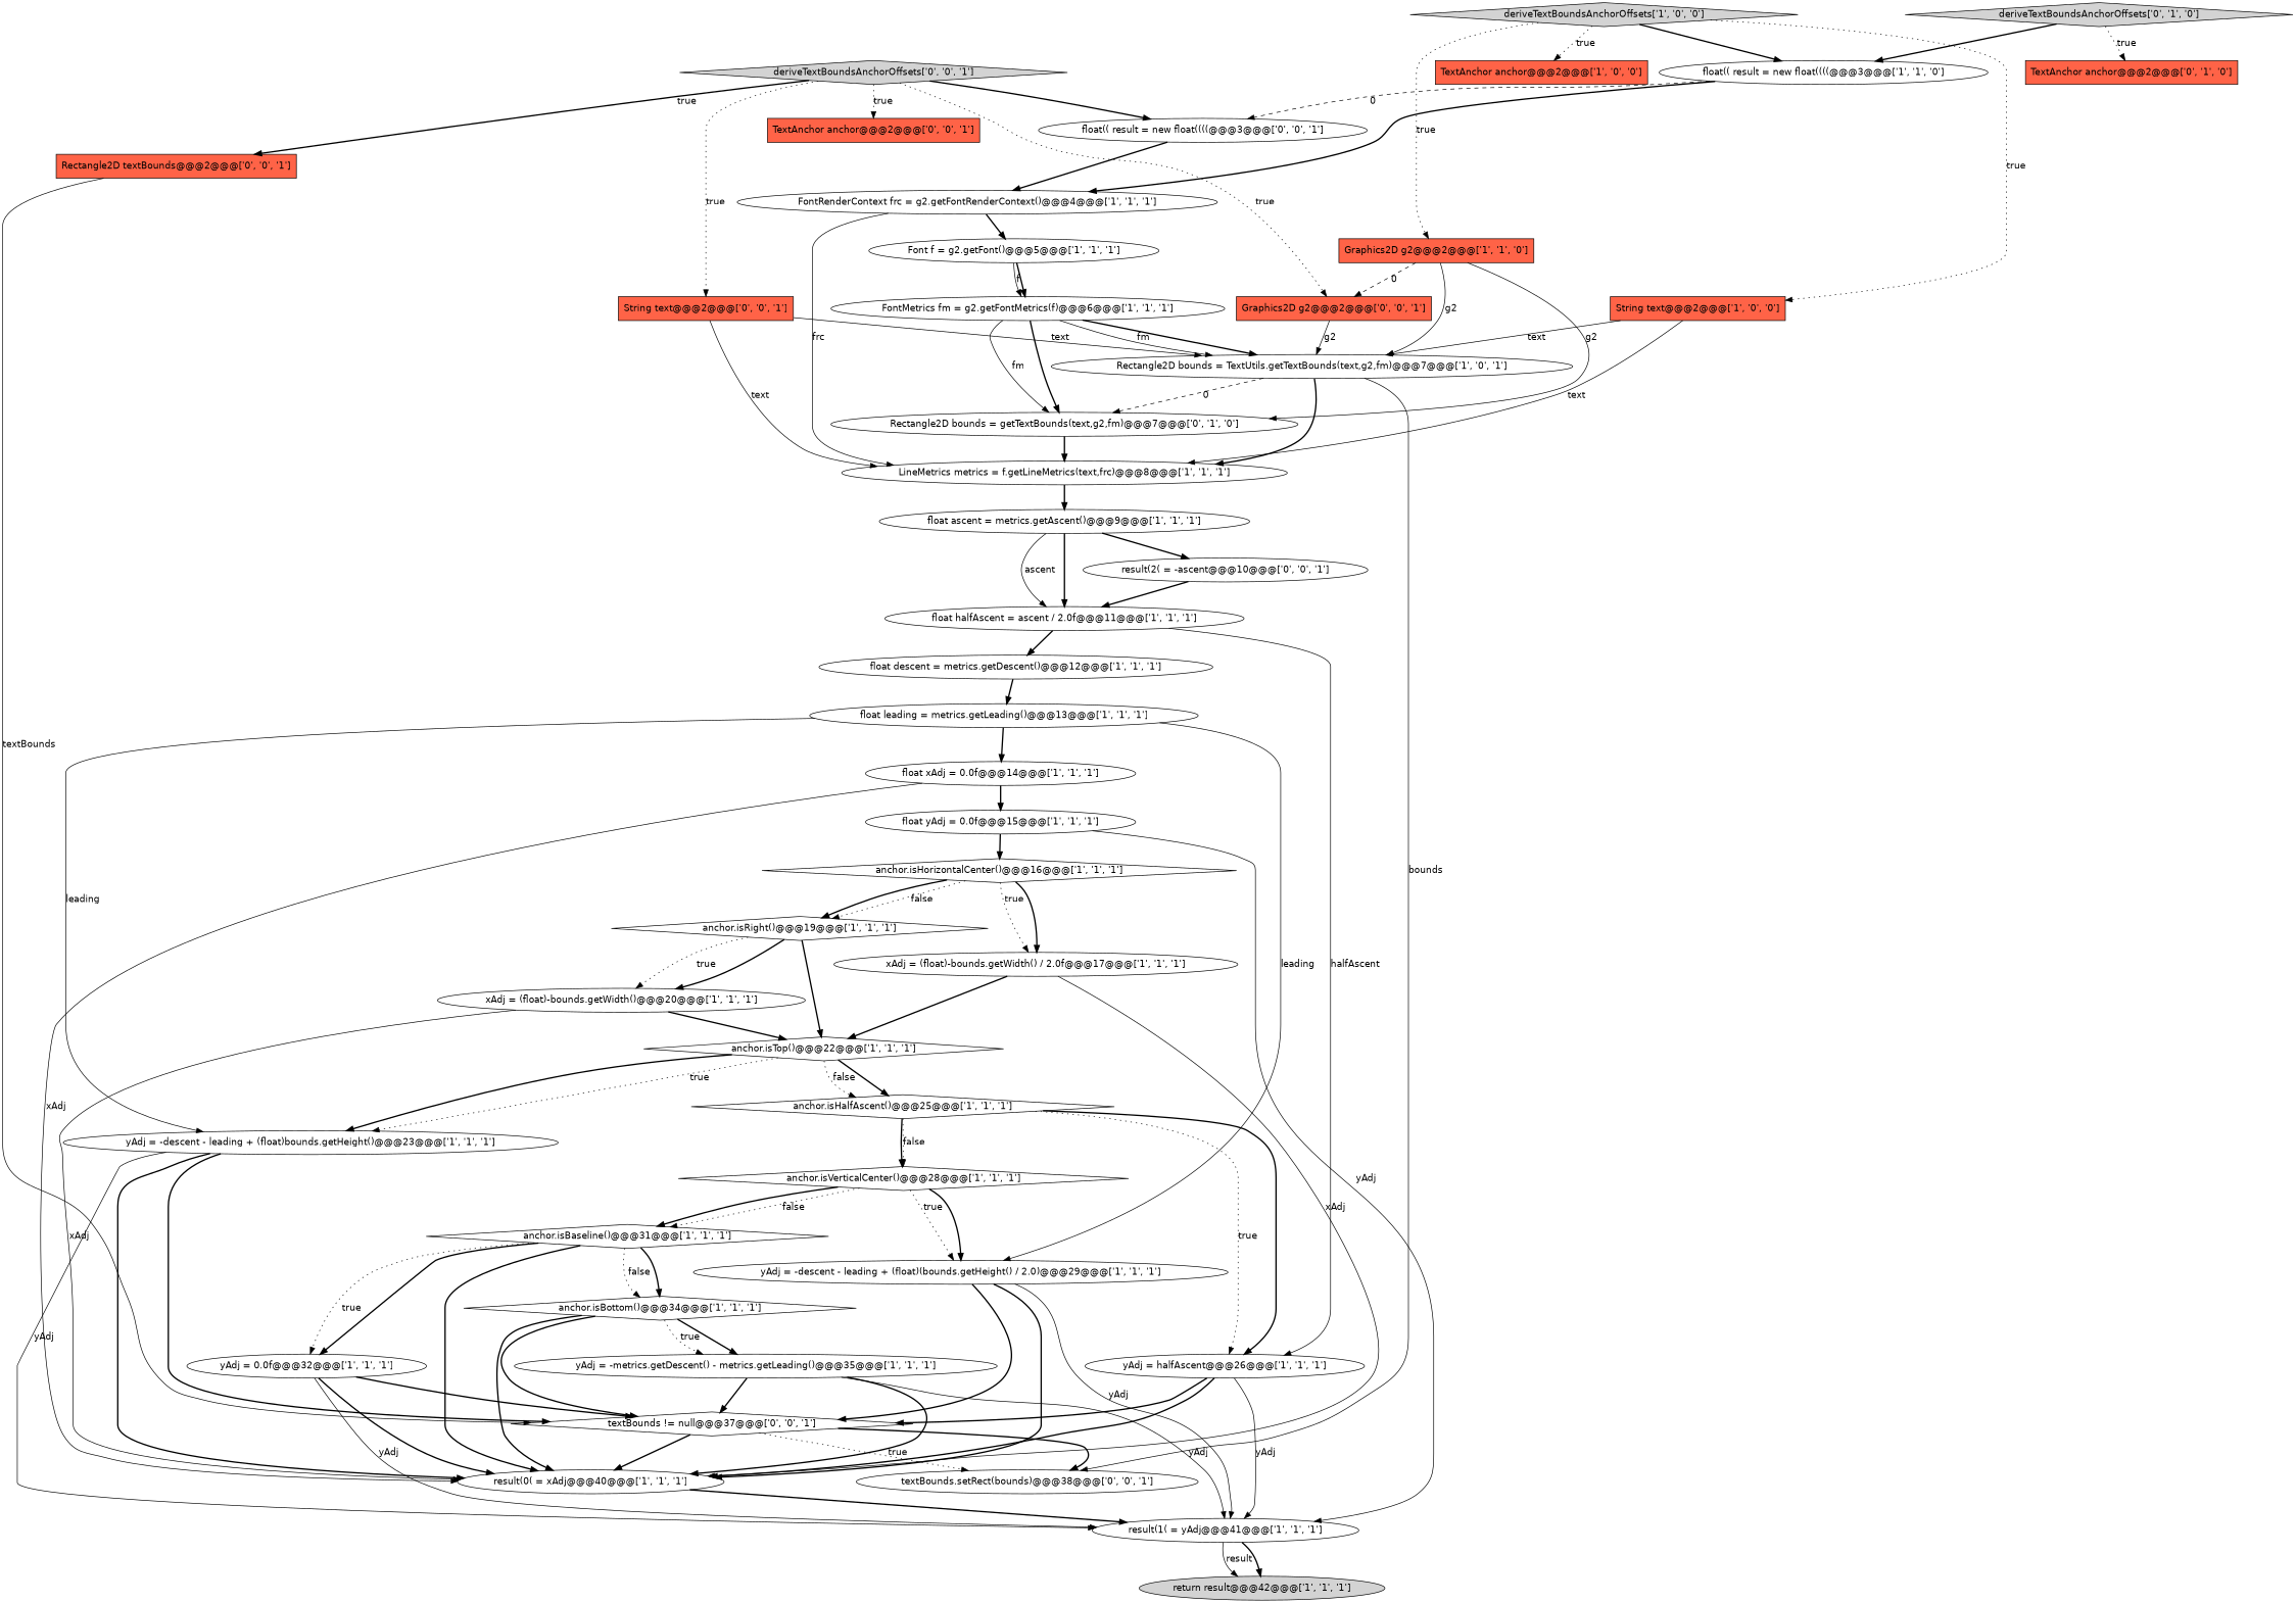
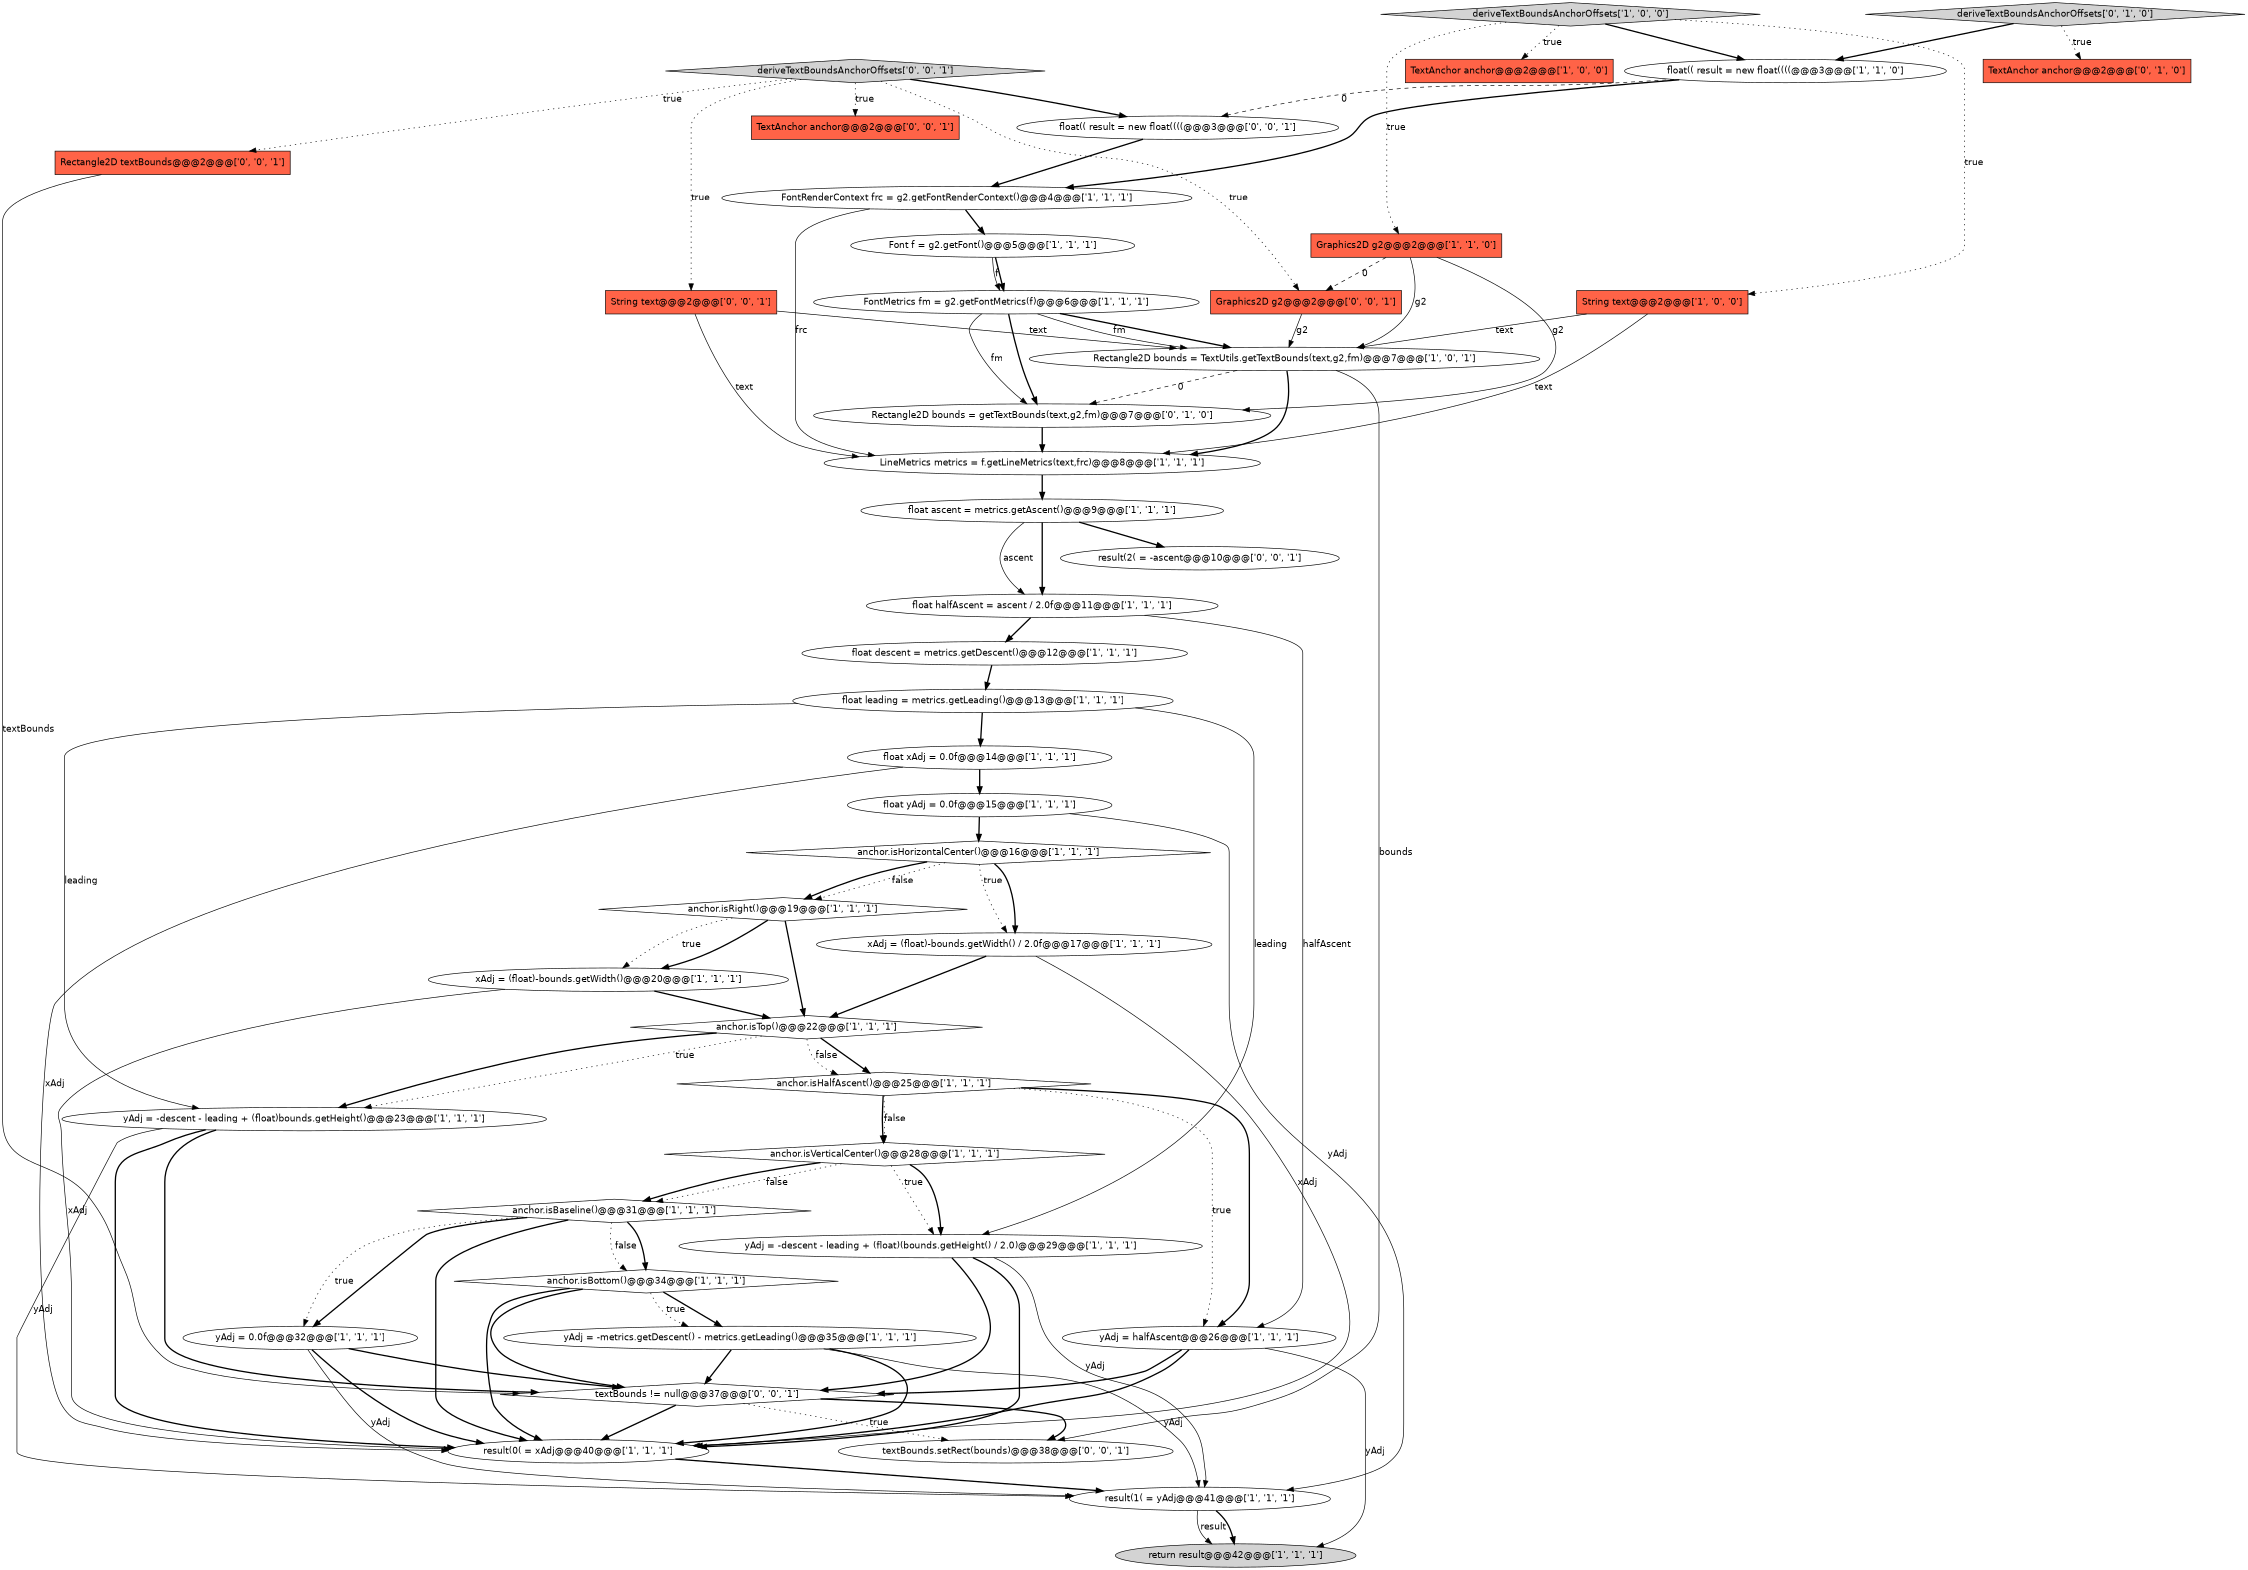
  digraph {
    fontname="DejaVu Sans"
    node [fillcolor=white fontname="DejaVu Sans" shape=ellipse style=filled]
    edge [fontname="DejaVu Sans" style=bold]
    n1 [label="result(2( = -ascent@@@10@@@['0', '0', '1']"]
    n2 [label="float halfAscent = ascent / 2.0f@@@11@@@['1', '1', '1']"]
    n3 [label="yAdj = halfAscent@@@26@@@['1', '1', '1']"]
    n4 [label="float descent = metrics.getDescent()@@@12@@@['1', '1', '1']"]
    n5 [label="anchor.isVerticalCenter()@@@28@@@['1', '1', '1']" shape=diamond]
    n6 [label="yAdj = -descent - leading + (float)(bounds.getHeight() / 2.0)@@@29@@@['1', '1', '1']"]
    n7 [label="anchor.isBaseline()@@@31@@@['1', '1', '1']" shape=diamond]
    n8 [label="result(0( = xAdj@@@40@@@['1', '1', '1']"]
    n9 [label="textBounds != null@@@37@@@['0', '0', '1']" shape=diamond]
    n10 [label="result(1( = yAdj@@@41@@@['1', '1', '1']"]
    n11 [label="yAdj = 0.0f@@@32@@@['1', '1', '1']"]
    n12 [label="anchor.isBottom()@@@34@@@['1', '1', '1']" shape=diamond]
    n13 [label="yAdj = -metrics.getDescent() - metrics.getLeading()@@@35@@@['1', '1', '1']"]
    n14 [label="textBounds.setRect(bounds)@@@38@@@['0', '0', '1']"]
    n15 [fillcolor=lightgray label="return result@@@42@@@['1', '1', '1']"]
    n16 [fillcolor=tomato label="TextAnchor anchor@@@2@@@['0', '1', '0']" shape=box]
    n17 [fillcolor=tomato label="Graphics2D g2@@@2@@@['0', '0', '1']" shape=box]
    n18 [label="Rectangle2D bounds = TextUtils.getTextBounds(text,g2,fm)@@@7@@@['1', '0', '1']"]
    n19 [label="LineMetrics metrics = f.getLineMetrics(text,frc)@@@8@@@['1', '1', '1']"]
    n20 [label="Rectangle2D bounds = getTextBounds(text,g2,fm)@@@7@@@['0', '1', '0']"]
    n21 [fillcolor=tomato label="String text@@@2@@@['0', '0', '1']" shape=box]
    n22 [label="float ascent = metrics.getAscent()@@@9@@@['1', '1', '1']"]
    n23 [label="FontRenderContext frc = g2.getFontRenderContext()@@@4@@@['1', '1', '1']"]
    n24 [label="Font f = g2.getFont()@@@5@@@['1', '1', '1']"]
    n25 [label="FontMetrics fm = g2.getFontMetrics(f)@@@6@@@['1', '1', '1']"]
    n26 [label="float leading = metrics.getLeading()@@@13@@@['1', '1', '1']"]
    n27 [label="yAdj = -descent - leading + (float)bounds.getHeight()@@@23@@@['1', '1', '1']"]
    n28 [label="float xAdj = 0.0f@@@14@@@['1', '1', '1']"]
    n29 [fillcolor=lightgray label="deriveTextBoundsAnchorOffsets['0', '0', '1']" shape=diamond]
    n30 [label="float(( result = new float((((@@@3@@@['0', '0', '1']"]
    n31 [fillcolor=tomato label="TextAnchor anchor@@@2@@@['0', '0', '1']" shape=box]
    n32 [fillcolor=tomato label="Rectangle2D textBounds@@@2@@@['0', '0', '1']" shape=box]
    n33 [label="float(( result = new float((((@@@3@@@['1', '1', '0']"]
    n34 [label="anchor.isRight()@@@19@@@['1', '1', '1']" shape=diamond]
    n35 [label="xAdj = (float)-bounds.getWidth()@@@20@@@['1', '1', '1']"]
    n36 [label="anchor.isTop()@@@22@@@['1', '1', '1']" shape=diamond]
    n37 [label="anchor.isHalfAscent()@@@25@@@['1', '1', '1']" shape=diamond]
    n38 [label="float yAdj = 0.0f@@@15@@@['1', '1', '1']"]
    n39 [label="anchor.isHorizontalCenter()@@@16@@@['1', '1', '1']" shape=diamond]
    n40 [label="xAdj = (float)-bounds.getWidth() / 2.0f@@@17@@@['1', '1', '1']"]
    n41 [fillcolor=tomato label="TextAnchor anchor@@@2@@@['1', '0', '0']" shape=box]
    n42 [fillcolor=lightgray label="deriveTextBoundsAnchorOffsets['0', '1', '0']" shape=diamond]
    n43 [fillcolor=tomato label="Graphics2D g2@@@2@@@['1', '1', '0']" shape=box]
    n44 [fillcolor=lightgray label="deriveTextBoundsAnchorOffsets['1', '0', '0']" shape=diamond]
    n45 [fillcolor=tomato label="String text@@@2@@@['1', '0', '0']" shape=box]
-   n1 -> n2
    n2 -> n3 [label=halfAscent style=solid]
    n2 -> n4
    n3 -> n8
    n3 -> n9
-   n3 -> n10 [label=yAdj style=solid]
+   n3 -> n15 [label=yAdj style=solid]
    n4 -> n26
    n5 -> n6 [label=true style=dotted]
    n5 -> n6
    n5 -> n7 [label=false style=dotted]
    n5 -> n7
    n6 -> n8
    n6 -> n9
    n6 -> n10 [label=yAdj style=solid]
    n7 -> n8
    n7 -> n11
    n7 -> n11 [label=true style=dotted]
    n7 -> n12 [label=false style=dotted]
    n7 -> n12
    n8 -> n10
    n9 -> n8
    n9 -> n14
    n9 -> n14 [label=true style=dotted]
    n10 -> n15 [label=result style=solid]
    n10 -> n15
    n11 -> n8
    n11 -> n9
    n11 -> n10 [label=yAdj style=solid]
    n12 -> n8
    n12 -> n9
    n12 -> n13
    n12 -> n13 [label=true style=dotted]
    n13 -> n8
    n13 -> n9
    n13 -> n10 [label=yAdj style=solid]
    n17 -> n18 [label=g2 style=solid]
    n18 -> n14 [label=bounds style=solid]
    n18 -> n19
    n18 -> n20 [label=0 style=dashed]
    n19 -> n22
    n20 -> n19
    n21 -> n18 [label=text style=solid]
    n21 -> n19 [label=text style=solid]
    n22 -> n1
    n22 -> n2 [label=ascent style=solid]
    n22 -> n2
    n23 -> n19 [label=frc style=solid]
    n23 -> n24
    n24 -> n25 [label=f style=solid]
    n24 -> n25
    n25 -> n18
    n25 -> n18 [label=fm style=solid]
    n25 -> n20
    n25 -> n20 [label=fm style=solid]
    n26 -> n6 [label=leading style=solid]
    n26 -> n27 [label=leading style=solid]
    n26 -> n28
    n27 -> n8
    n27 -> n9
    n27 -> n10 [label=yAdj style=solid]
    n28 -> n8 [label=xAdj style=solid]
    n28 -> n38
    n29 -> n17 [label=true style=dotted]
    n29 -> n21 [label=true style=dotted]
    n29 -> n30
    n29 -> n31 [label=true style=dotted]
-   n29 -> n32 [label=true]
+   n29 -> n32 [label=true style=dotted]
    n30 -> n23
    n32 -> n9 [label=textBounds style=solid]
    n33 -> n23
    n33 -> n30 [label=0 style=dashed]
    n34 -> n35 [label=true style=dotted]
    n34 -> n35
    n34 -> n36
    n35 -> n8 [label=xAdj style=solid]
    n35 -> n36
    n36 -> n27
    n36 -> n27 [label=true style=dotted]
    n36 -> n37
    n36 -> n37 [label=false style=dotted]
    n37 -> n3
    n37 -> n3 [label=true style=dotted]
    n37 -> n5
    n37 -> n5 [label=false style=dotted]
    n38 -> n10 [label=yAdj style=solid]
    n38 -> n39
    n39 -> n34 [label=false style=dotted]
    n39 -> n34
    n39 -> n40
    n39 -> n40 [label=true style=dotted]
    n40 -> n8 [label=xAdj style=solid]
    n40 -> n36
    n42 -> n16 [label=true style=dotted]
    n42 -> n33
    n43 -> n17 [label=0 style=dashed]
    n43 -> n18 [label=g2 style=solid]
    n43 -> n20 [label=g2 style=solid]
    n44 -> n33
    n44 -> n41 [label=true style=dotted]
    n44 -> n43 [label=true style=dotted]
    n44 -> n45 [label=true style=dotted]
    n45 -> n18 [label=text style=solid]
    n45 -> n19 [label=text style=solid]
  }
